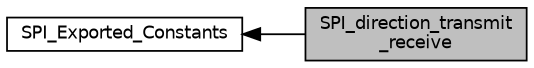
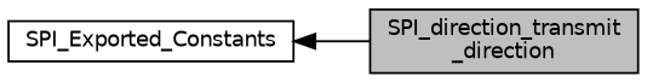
  digraph {
    rankdir=LR
    fontname="DejaVu Sans"
    node [color=black fontname="DejaVu Sans" fontsize=10 shape=record style=filled]
-   n1 [fillcolor=grey75 fontcolor=black height=0.2 label="SPI_direction_transmit\l_receive" width=0.4]
+   n1 [fillcolor=grey75 fontcolor=black height=0.2 label="SPI_direction_transmit\l_direction" width=0.4]
    n2 [fillcolor=white height=0.2 label=SPI_Exported_Constants width=0.4]
    n2 -> n1 [dir=back fontname="DejaVu Sans" fontsize=10 labelfontname=Helvetica labelfontsize=10 shape=plaintext style=solid]
  }
